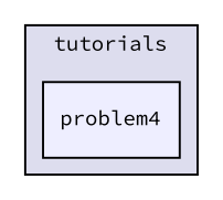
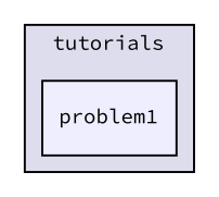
  digraph {
    compound=true
    fontname="Source Code Pro"
-   n1 [fillcolor="#eeeeff" fontname="Source Code Pro" fontsize=10 label=problem4 pencolor=black shape=box style=filled]
+   n1 [fillcolor="#eeeeff" fontname="Source Code Pro" fontsize=10 label=problem1 pencolor=black shape=box style=filled]
    subgraph cluster_1 {
      bgcolor="#ddddee"
      fontsize=10
      label=tutorials
      pencolor=black
      n1
    }
  }
